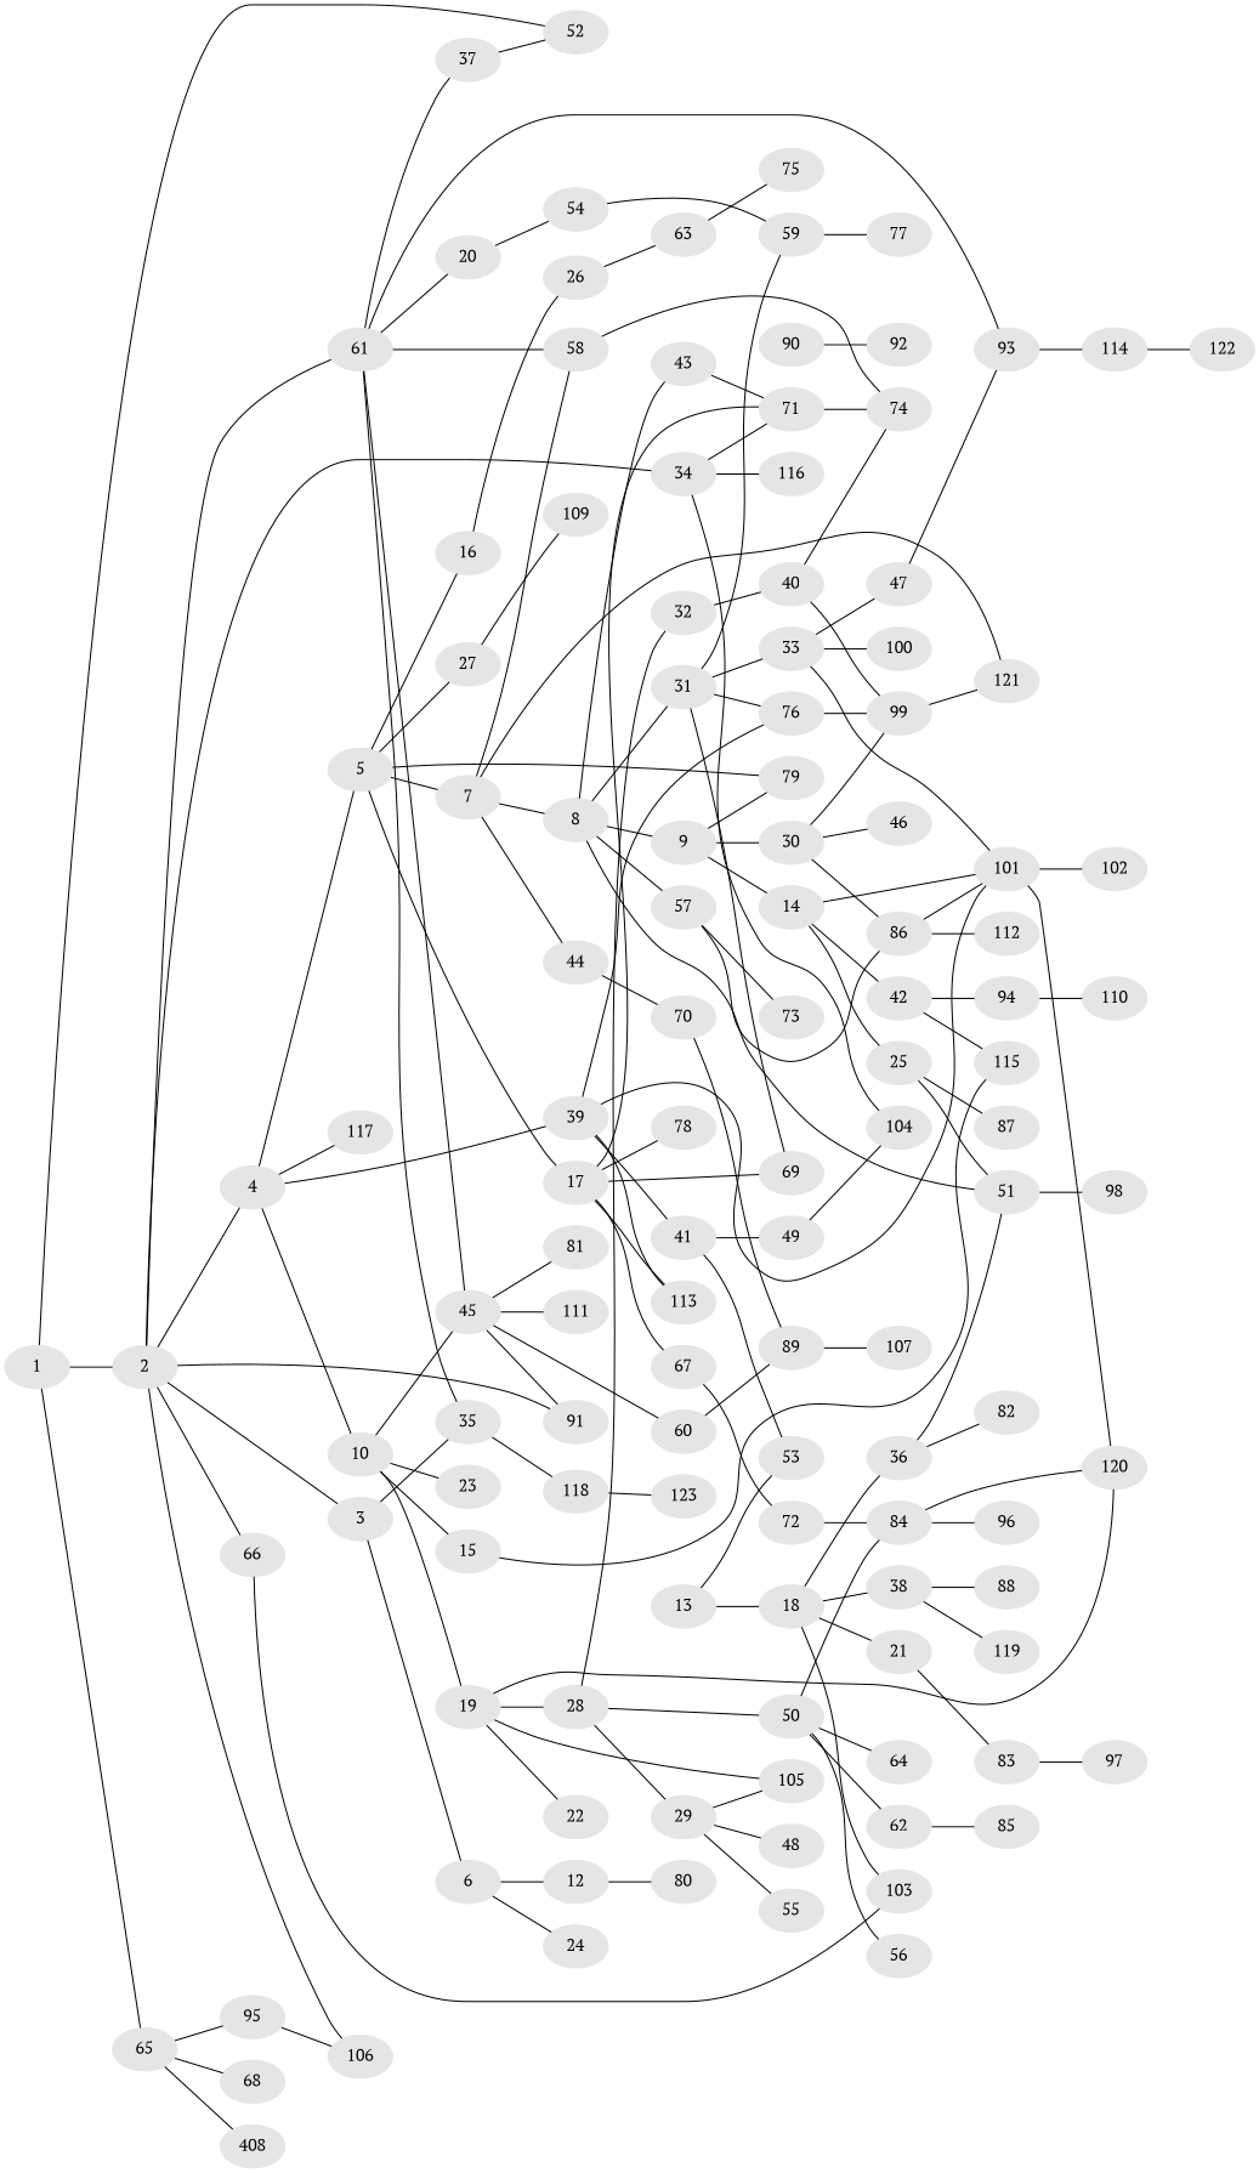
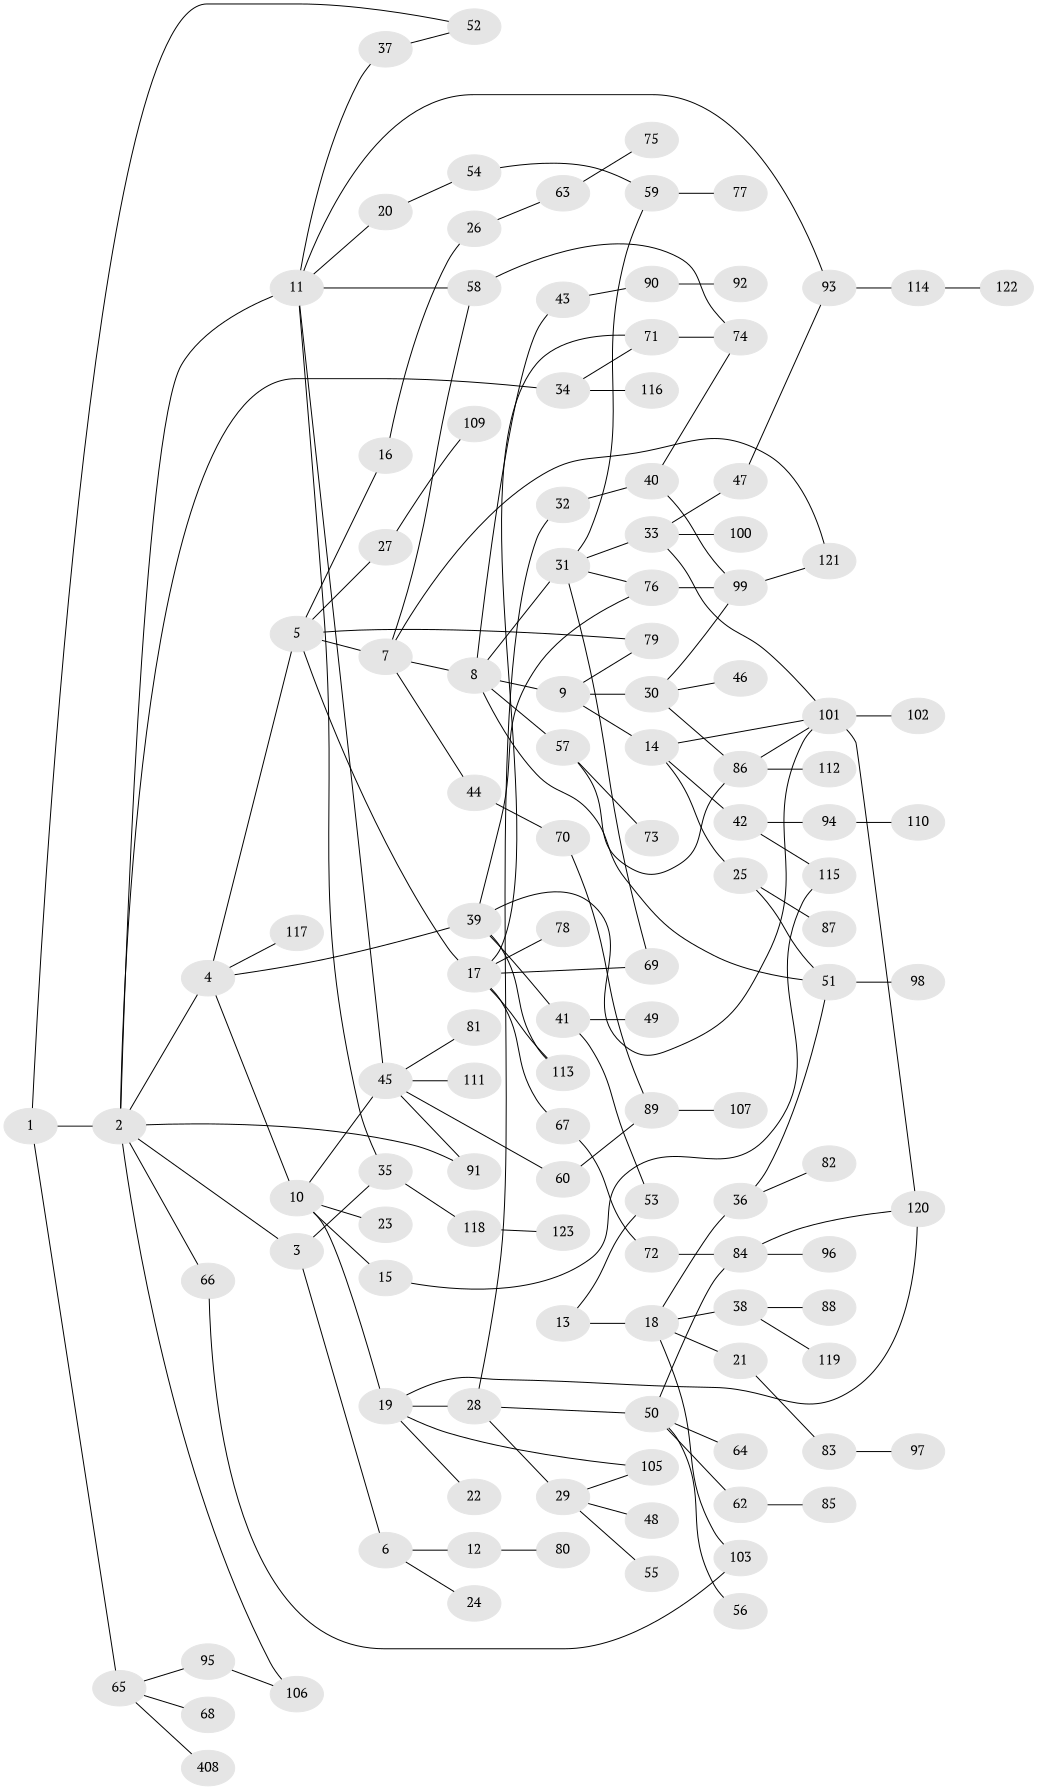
  graph {
    fontname="PT Serif"
    rankdir=LR
    node [color=gray90 fontname="PT Serif" style=filled]
    edge [fontname="PT Serif"]
    1
    2
    52
    65
    3
    4
-   11 [label=61]
+   11
    34
    66
    91
    106
    68
    95
    n14 [label=408]
    6
    35
    5
    10
    39
    117
    58
    45
    20
    37
    93
    71
-   104
    116
    103
    12
    24
    118
    7
    16
    17
    27
    79
    15
    19
    23
    101
    113
    76
    41
    8
    44
    121
    26
    67
    69
    78
    109
    80
    9
    31
    43
    51
    57
    70
    74
    14
    30
    33
    59
    90
    98
    86
    73
    13
    18
    53
    25
    42
    46
    99
    115
    22
    28
    105
    120
    60
    81
    111
    54
    114
    21
    36
    38
    87
    94
    102
    63
    72
    83
    82
    88
    119
    29
    32
    50
    97
    75
    48
    55
    40
    56
    62
    64
    84
    112
    47
    100
    77
    123
    49
    110
    92
    89
    85
    96
    107
    122
    1 -- 2
    1 -- 52
    1 -- 65
    2 -- 3
    2 -- 4
    2 -- 11
    2 -- 34
    2 -- 66
    2 -- 91
    2 -- 106
    65 -- 68
    65 -- 95
    65 -- n14
    3 -- 6
    3 -- 35
    4 -- 5
    4 -- 10
    4 -- 39
    4 -- 117
    11 -- 35
    11 -- 58
    11 -- 45
    11 -- 20
    11 -- 37
    11 -- 93
    34 -- 71
-   34 -- 104
    34 -- 116
    66 -- 103
    95 -- 106
    6 -- 12
    6 -- 24
    35 -- 118
    5 -- 7
    5 -- 16
    5 -- 17
    5 -- 27
    5 -- 79
    10 -- 45
    10 -- 15
    10 -- 19
    10 -- 23
    39 -- 101
    39 -- 113
    39 -- 76
    39 -- 41
    58 -- 74
    45 -- 91
    45 -- 60
    45 -- 81
    45 -- 111
    20 -- 54
    37 -- 52
    93 -- 114
    71 -- 74
    12 -- 80
    118 -- 123
    7 -- 58
    7 -- 8
    7 -- 44
    7 -- 121
    16 -- 26
    17 -- 71
    17 -- 113
    17 -- 67
    17 -- 69
    17 -- 78
    27 -- 109
    15 -- 115
    19 -- 22
    19 -- 28
    19 -- 105
    19 -- 120
    101 -- 120
    101 -- 102
    76 -- 99
    41 -- 53
    41 -- 49
    8 -- 9
    8 -- 31
    8 -- 43
    8 -- 51
    8 -- 57
    44 -- 70
    26 -- 63
    67 -- 72
    9 -- 79
    9 -- 14
    9 -- 30
    31 -- 76
    31 -- 69
    31 -- 33
    31 -- 59
-   43 -- 71
+   43 -- 90
    51 -- 98
    57 -- 86
    57 -- 73
    70 -- 89
    14 -- 101
    14 -- 25
    14 -- 42
    30 -- 86
    30 -- 46
    30 -- 99
    33 -- 101
    33 -- 47
    33 -- 100
    59 -- 77
    90 -- 92
    86 -- 101
    86 -- 112
    13 -- 18
    13 -- 53
    18 -- 103
    18 -- 21
    18 -- 36
    18 -- 38
    25 -- 51
    25 -- 87
    42 -- 115
    42 -- 94
    99 -- 121
    28 -- 29
    28 -- 32
    28 -- 50
    60 -- 89
    54 -- 59
    114 -- 122
    21 -- 83
    36 -- 51
    36 -- 82
    38 -- 88
    38 -- 119
    94 -- 110
    63 -- 75
    72 -- 84
    83 -- 97
    29 -- 105
    29 -- 48
    29 -- 55
    32 -- 40
    50 -- 56
    50 -- 62
    50 -- 64
    50 -- 84
    40 -- 74
    40 -- 99
    62 -- 85
    84 -- 120
    84 -- 96
    47 -- 93
-   49 -- 104
    89 -- 107
  }
